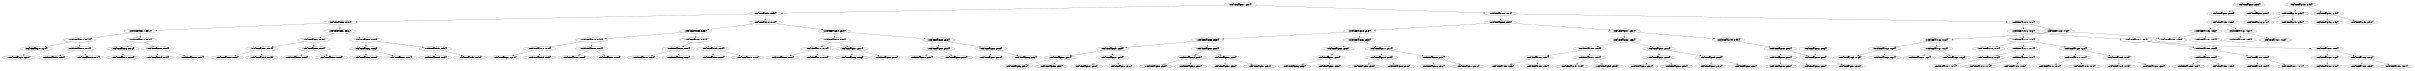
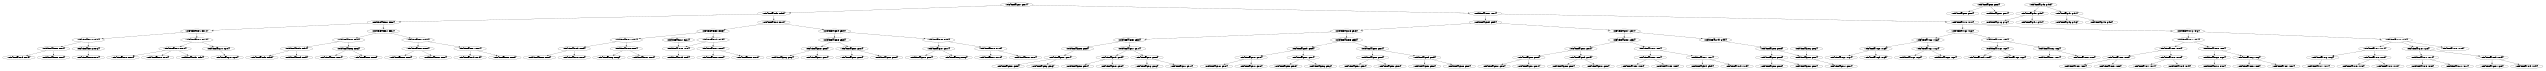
  digraph {
    fontname="DejaVu Sans"
    node [fontname="DejaVu Sans"]
    edge [fontname="DejaVu Sans"]
    n1 [label="Node{data=[6327, 6327]}"]
    n2 [label="Node{data=[3592, 3592]}"]
    n3 [label="Node{data=[7154, 7154]}"]
    n4 [label="Node{data=[3382, 3382]}"]
    n5 [label="Node{data=[5141, 5141]}"]
    n6 [label="Node{data=[6359, 6359]}"]
    n7 [label="Node{data=[7170, 7170]}"]
    n8 [label="Node{data=[3374, 3374]}"]
    n9 [label="Node{data=[3584, 3584]}"]
    n10 [label="Node{data=[5133, 5133]}"]
    n11 [label="Node{data=[6319, 6319]}"]
    n12 [label="Node{data=[3370, 3370]}"]
    n13 [label="Node{data=[3378, 3378]}"]
    n14 [label="Node{data=[3580, 3580]}"]
    n15 [label="Node{data=[3588, 3588]}"]
    n16 [label="Node{data=[1670, 1670]}"]
    n17 [label="Node{data=[3372, 3372]}"]
    n18 [label="Node{data=[3376, 3376]}"]
    n19 [label="Node{data=[3380, 3380]}"]
    n20 [label="Node{data=[1672, 1672]}"]
    n21 [label="Node{data=[1591, 1591]}"]
+   n22 [label="Node{data=[3371, 3371]}"]
    n23 [label="Node{data=[3373, 3373]}"]
    n24 [label="Node{data=[3375, 3375]}"]
    n25 [label="Node{data=[3379, 3379]}"]
    n26 [label="Node{data=[3381, 3381]}"]
    n27 [label="Node{data=[3384, 3384]}"]
    n28 [label="Node{data=[3582, 3582]}"]
    n29 [label="Node{data=[3586, 3586]}"]
    n30 [label="Node{data=[3590, 3590]}"]
    n31 [label="Node{data=[3383, 3383]}"]
    n32 [label="Node{data=[3579, 3579]}"]
    n33 [label="Node{data=[3581, 3581]}"]
    n34 [label="Node{data=[3583, 3583]}"]
    n35 [label="Node{data=[3585, 3585]}"]
    n36 [label="Node{data=[3587, 3587]}"]
    n37 [label="Node{data=[3589, 3589]}"]
    n38 [label="Node{data=[3591, 3591]}"]
    n39 [label="Node{data=[5129, 5129]}"]
    n40 [label="Node{data=[5137, 5137]}"]
    n41 [label="Node{data=[5233, 5233]}"]
    n42 [label="Node{data=[6323, 6323]}"]
    n43 [label="Node{data=[4173, 4173]}"]
    n44 [label="Node{data=[5131, 5131]}"]
    n45 [label="Node{data=[5135, 5135]}"]
    n46 [label="Node{data=[5139, 5139]}"]
    n47 [label="Node{data=[3624, 3624]}"]
    n48 [label="Node{data=[5109, 5109]}"]
    n49 [label="Node{data=[5130, 5130]}"]
    n50 [label="Node{data=[5132, 5132]}"]
    n51 [label="Node{data=[5134, 5134]}"]
    n52 [label="Node{data=[5136, 5136]}"]
    n53 [label="Node{data=[5138, 5138]}"]
    n54 [label="Node{data=[5140, 5140]}"]
    n55 [label="Node{data=[5143, 5143]}"]
    n56 [label="Node{data=[6217, 6217]}"]
    n57 [label="Node{data=[6321, 6321]}"]
    n58 [label="Node{data=[6325, 6325]}"]
    n59 [label="Node{data=[5142, 5142]}"]
    n60 [label="Node{data=[5144, 5144]}"]
    n61 [label="Node{data=[5256, 5256]}"]
    n62 [label="Node{data=[6318, 6318]}"]
    n63 [label="Node{data=[6320, 6320]}"]
    n64 [label="Node{data=[6322, 6322]}"]
    n65 [label="Node{data=[6324, 6324]}"]
    n66 [label="Node{data=[6326, 6326]}"]
    n67 [label="Node{data=[6343, 6343]}"]
    n68 [label="Node{data=[6807, 6807]}"]
    n69 [label="Node{data=[7162, 7162]}"]
    n70 [label="Node{data=[7876, 7876]}"]
    n71 [label="Node{data=[6335, 6335]}"]
    n72 [label="Node{data=[6351, 6351]}"]
    n73 [label="Node{data=[6799, 6799]}"]
    n74 [label="Node{data=[6882, 6882]}"]
    n75 [label="Node{data=[6331, 6331]}"]
    n76 [label="Node{data=[6339, 6339]}"]
    n77 [label="Node{data=[6347, 6347]}"]
    n78 [label="Node{data=[6355, 6355]}"]
    n79 [label="Node{data=[6329, 6329]}"]
    n80 [label="Node{data=[6333, 6333]}"]
    n81 [label="Node{data=[6337, 6337]}"]
    n82 [label="Node{data=[6341, 6341]}"]
    n83 [label="Node{data=[6328, 6328]}"]
    n84 [label="Node{data=[6330, 6330]}"]
    n85 [label="Node{data=[6332, 6332]}"]
    n86 [label="Node{data=[6334, 6334]}"]
    n87 [label="Node{data=[6336, 6336]}"]
    n88 [label="Node{data=[6338, 6338]}"]
    n89 [label="Node{data=[6340, 6340]}"]
    n90 [label="Node{data=[6342, 6342]}"]
    n91 [label="Node{data=[6345, 6345]}"]
    n92 [label="Node{data=[6349, 6349]}"]
    n93 [label="Node{data=[6357, 6357]}"]
    n94 [label="Node{data=[6344, 6344]}"]
    n95 [label="Node{data=[6346, 6346]}"]
    n96 [label="Node{data=[6348, 6348]}"]
    n97 [label="Node{data=[6350, 6350]}"]
    n98 [label="Node{data=[6353, 6353]}"]
    n99 [label="Node{data=[6352, 6352]}"]
    n100 [label="Node{data=[6354, 6354]}"]
    n101 [label="Node{data=[6356, 6356]}"]
    n102 [label="Node{data=[6358, 6358]}"]
    n103 [label="Node{data=[6803, 6803]}"]
    n104 [label="Node{data=[6811, 6811]}"]
    n105 [label="Node{data=[7150, 7150]}"]
    n106 [label="Node{data=[6795, 6795]}"]
    n107 [label="Node{data=[6793, 6793]}"]
    n108 [label="Node{data=[6797, 6797]}"]
    n109 [label="Node{data=[6801, 6801]}"]
    n110 [label="Node{data=[6805, 6805]}"]
    n111 [label="Node{data=[6746, 6746]}"]
    n112 [label="Node{data=[6794, 6794]}"]
    n113 [label="Node{data=[6796, 6796]}"]
    n114 [label="Node{data=[6798, 6798]}"]
    n115 [label="Node{data=[6800, 6800]}"]
    n116 [label="Node{data=[6802, 6802]}"]
    n117 [label="Node{data=[6804, 6804]}"]
    n118 [label="Node{data=[6806, 6806]}"]
    n119 [label="Node{data=[6809, 6809]}"]
    n120 [label="Node{data=[6813, 6813]}"]
    n121 [label="Node{data=[7117, 7117]}"]
    n122 [label="Node{data=[7152, 7152]}"]
    n123 [label="Node{data=[6808, 6808]}"]
    n124 [label="Node{data=[6810, 6810]}"]
    n125 [label="Node{data=[6812, 6812]}"]
    n126 [label="Node{data=[6814, 6814]}"]
    n127 [label="Node{data=[6919, 6919]}"]
    n128 [label="Node{data=[7149, 7149]}"]
    n129 [label="Node{data=[7151, 7151]}"]
    n130 [label="Node{data=[7153, 7153]}"]
    n131 [label="Node{data=[7158, 7158]}"]
    n132 [label="Node{data=[7166, 7166]}"]
    n133 [label="Node{data=[7178, 7178]}"]
    n134 [label="Node{data=[7884, 7884]}"]
    n135 [label="Node{data=[7156, 7156]}"]
    n136 [label="Node{data=[7160, 7160]}"]
    n137 [label="Node{data=[7164, 7164]}"]
    n138 [label="Node{data=[7168, 7168]}"]
    n139 [label="Node{data=[7155, 7155]}"]
    n140 [label="Node{data=[7157, 7157]}"]
    n141 [label="Node{data=[7159, 7159]}"]
    n142 [label="Node{data=[7161, 7161]}"]
    n143 [label="Node{data=[7163, 7163]}"]
    n144 [label="Node{data=[7165, 7165]}"]
    n145 [label="Node{data=[7167, 7167]}"]
    n146 [label="Node{data=[7169, 7169]}"]
    n147 [label="Node{data=[7174, 7174]}"]
    n148 [label="Node{data=[7645, 7645]}"]
    n149 [label="Node{data=[7175, 7175]}"]
    n150 [label="Node{data=[7880, 7880]}"]
    n151 [label="Node{data=[7888, 7888]}"]
    n152 [label="Node{data=[7172, 7172]}"]
    n153 [label="Node{data=[7176, 7176]}"]
    n154 [label="Node{data=[7219, 7219]}"]
    n155 [label="Node{data=[7874, 7874]}"]
    n156 [label="Node{data=[7171, 7171]}"]
    n157 [label="Node{data=[7173, 7173]}"]
    n158 [label="Node{data=[7177, 7177]}"]
    n159 [label="Node{data=[7179, 7179]}"]
    n160 [label="Node{data=[7603, 7603]}"]
    n161 [label="Node{data=[7844, 7844]}"]
    n162 [label="Node{data=[7875, 7875]}"]
    n163 [label="Node{data=[7878, 7878]}"]
    n164 [label="Node{data=[7882, 7882]}"]
    n165 [label="Node{data=[7886, 7886]}"]
    n166 [label="Node{data=[8468, 8468]}"]
    n167 [label="Node{data=[7877, 7877]}"]
    n168 [label="Node{data=[7879, 7879]}"]
    n169 [label="Node{data=[7881, 7881]}"]
    n170 [label="Node{data=[7883, 7883]}"]
    n171 [label="Node{data=[7885, 7885]}"]
    n172 [label="Node{data=[7887, 7887]}"]
    n173 [label="Node{data=[8710, 8710]}"]
    n1 -> n2
    n1 -> n3
    n2 -> n4
    n2 -> n5
    n3 -> n6
    n3 -> n7
    n4 -> n8
    n4 -> n9
    n5 -> n10
    n5 -> n11
    n6 -> n67
    n6 -> n68
    n7 -> n69
    n7 -> n70
    n8 -> n12
    n8 -> n13
    n9 -> n14
    n9 -> n15
    n10 -> n39
    n10 -> n40
    n11 -> n41
    n11 -> n42
    n12 -> n16
    n12 -> n17
    n13 -> n18
    n13 -> n19
    n14 -> n27
    n14 -> n28
    n15 -> n29
    n15 -> n30
    n16 -> n20
    n17 -> n21
+   n17 -> n22
    n17 -> n23
    n18 -> n24
    n19 -> n25
    n19 -> n26
    n27 -> n31
    n27 -> n32
    n28 -> n33
    n28 -> n34
    n29 -> n35
    n29 -> n36
    n30 -> n37
    n30 -> n38
    n39 -> n43
    n39 -> n44
    n40 -> n45
    n40 -> n46
    n41 -> n55
    n41 -> n56
    n42 -> n57
    n42 -> n58
-   n43 -> n47
+   n47 -> n43
    n43 -> n48
    n44 -> n49
    n44 -> n50
    n45 -> n51
    n45 -> n52
    n46 -> n53
    n46 -> n54
    n55 -> n59
    n55 -> n60
    n56 -> n61
    n56 -> n62
    n57 -> n63
    n57 -> n64
    n58 -> n65
    n58 -> n66
    n67 -> n71
    n67 -> n72
    n68 -> n73
    n68 -> n74
-   n69 -> n139
+   n69 -> n131
    n69 -> n132
    n70 -> n133
    n70 -> n134
    n71 -> n75
    n71 -> n76
    n72 -> n77
    n72 -> n78
    n73 -> n103
    n74 -> n104
    n74 -> n105
    n75 -> n79
    n75 -> n80
    n76 -> n81
    n76 -> n82
    n77 -> n91
    n77 -> n92
    n78 -> n93
    n79 -> n83
    n79 -> n84
    n80 -> n85
    n80 -> n86
    n81 -> n87
    n81 -> n88
    n82 -> n89
    n82 -> n90
    n91 -> n94
    n91 -> n95
    n92 -> n96
    n92 -> n97
    n93 -> n101
    n93 -> n102
    n98 -> n99
    n98 -> n100
    n103 -> n109
    n103 -> n110
    n104 -> n119
    n104 -> n120
    n105 -> n121
    n105 -> n122
    n106 -> n107
    n106 -> n108
    n107 -> n111
    n107 -> n112
    n108 -> n113
    n108 -> n114
    n109 -> n115
    n109 -> n116
    n110 -> n117
    n118 -> n110
    n119 -> n123
    n119 -> n124
    n120 -> n125
    n120 -> n126
    n121 -> n127
    n121 -> n128
    n122 -> n129
    n122 -> n130
    n131 -> n135
    n131 -> n136
    n132 -> n137
    n132 -> n138
    n133 -> n147
    n133 -> n148
    n133 -> n149
    n134 -> n150
    n134 -> n151
    n135 -> n139
    n135 -> n140
    n136 -> n141
    n136 -> n142
    n137 -> n143
    n137 -> n144
    n138 -> n145
    n138 -> n146
    n147 -> n152
    n147 -> n153
    n148 -> n154
    n148 -> n155
    n150 -> n163
    n150 -> n164
    n151 -> n165
    n151 -> n166
    n152 -> n156
    n152 -> n157
    n153 -> n158
    n154 -> n159
    n154 -> n160
    n155 -> n161
    n155 -> n162
    n163 -> n167
    n163 -> n168
    n164 -> n169
    n164 -> n170
    n165 -> n171
    n165 -> n172
    n166 -> n173
  }
